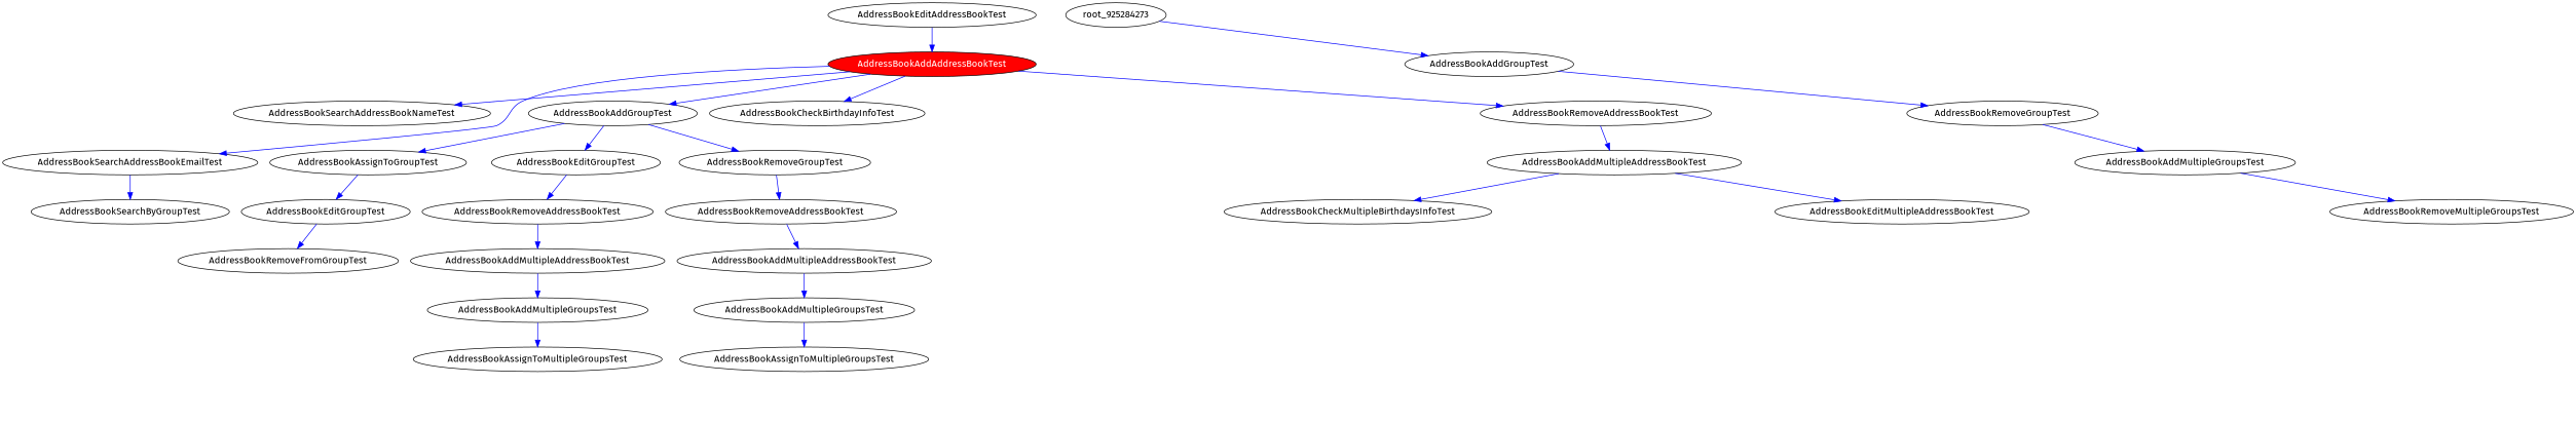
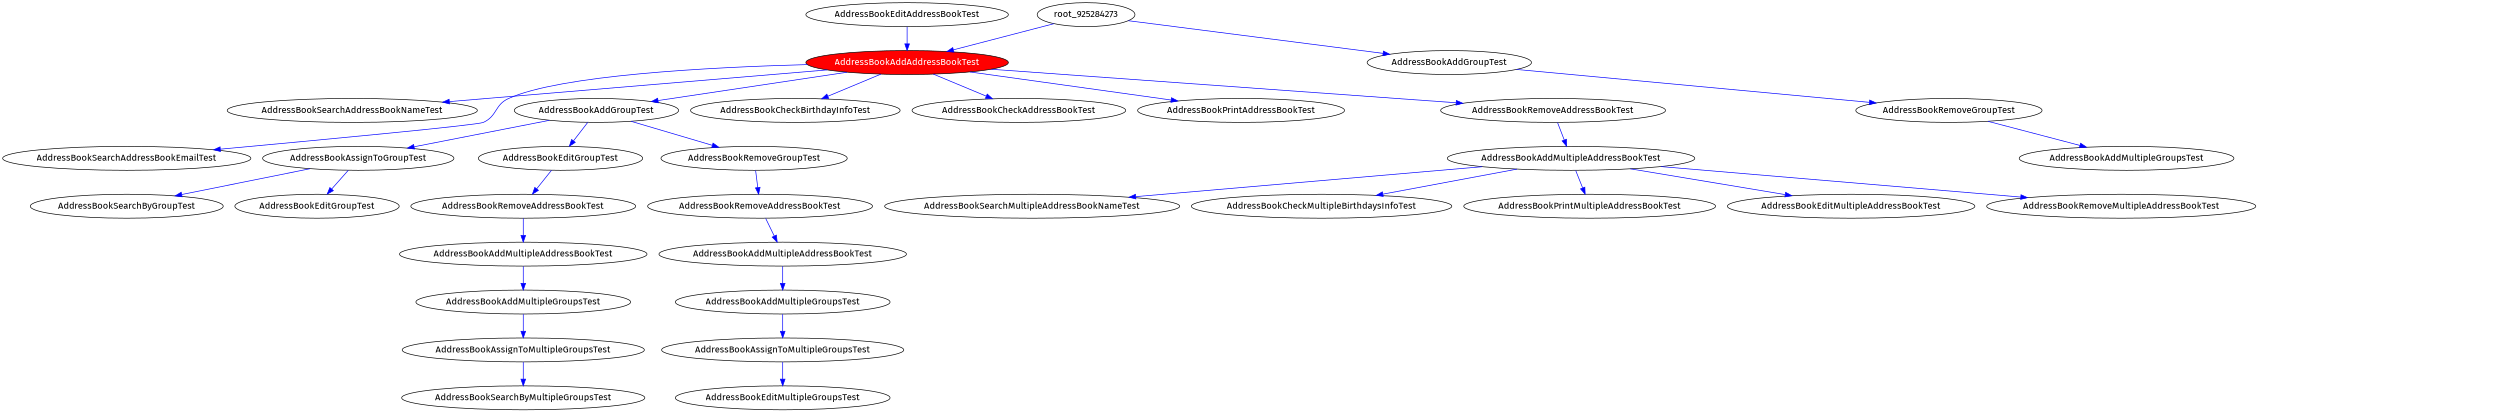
  strict digraph {
    fontname="Fira Sans"
    node [fontname="Fira Sans"]
    edge [color=blue fontname="Fira Sans"]
    n1 [color=black label=root_925284273]
    n2 [fillcolor=red fontcolor=white label=AddressBookAddAddressBookTest style=filled]
    n3 [label=AddressBookAddGroupTest]
    n4 [label=AddressBookSearchAddressBookNameTest]
    n5 [label=AddressBookSearchAddressBookEmailTest]
    n6 [label=AddressBookAddGroupTest]
    n7 [label=AddressBookCheckBirthdayInfoTest]
+   n8 [label=AddressBookCheckAddressBookTest]
+   n9 [label=AddressBookPrintAddressBookTest]
    n10 [label=AddressBookRemoveAddressBookTest]
    n11 [label=AddressBookRemoveGroupTest]
    n12 [label=AddressBookAssignToGroupTest]
    n13 [label=AddressBookEditGroupTest]
    n14 [label=AddressBookRemoveGroupTest]
    n15 [label=AddressBookEditAddressBookTest]
    n16 [label=AddressBookAddMultipleAddressBookTest]
    n17 [label=AddressBookAddMultipleGroupsTest]
    n18 [label=AddressBookSearchByGroupTest]
    n19 [label=AddressBookEditGroupTest]
    n20 [label=AddressBookRemoveAddressBookTest]
    n21 [label=AddressBookRemoveAddressBookTest]
+   n22 [label=AddressBookSearchMultipleAddressBookNameTest]
    n23 [label=AddressBookCheckMultipleBirthdaysInfoTest]
+   n24 [label=AddressBookPrintMultipleAddressBookTest]
    n25 [label=AddressBookEditMultipleAddressBookTest]
-   n27 [label=AddressBookRemoveMultipleGroupsTest]
-   n28 [label=AddressBookRemoveFromGroupTest]
+   n26 [label=AddressBookRemoveMultipleAddressBookTest]
    n29 [label=AddressBookAddMultipleAddressBookTest]
    n30 [label=AddressBookAddMultipleAddressBookTest]
    n31 [label=AddressBookAddMultipleGroupsTest]
    n32 [label=AddressBookAddMultipleGroupsTest]
    n33 [label=AddressBookAssignToMultipleGroupsTest]
    n34 [label=AddressBookAssignToMultipleGroupsTest]
+   n35 [label=AddressBookSearchByMultipleGroupsTest]
+   n36 [label=AddressBookEditMultipleGroupsTest]
+   n1 -> n2
    n1 -> n3
    n2 -> n4
    n2 -> n5
    n2 -> n6
    n2 -> n7
+   n2 -> n8
+   n2 -> n9
    n2 -> n10
    n3 -> n11
    n6 -> n12
    n6 -> n13
    n6 -> n14
    n10 -> n16
    n11 -> n17
-   n5 -> n18
+   n12 -> n18
    n12 -> n19
    n13 -> n20
    n14 -> n21
    n15 -> n2
+   n16 -> n22
    n16 -> n23
+   n16 -> n24
    n16 -> n25
-   n17 -> n27
-   n19 -> n28
+   n16 -> n26
    n20 -> n29
    n21 -> n30
    n29 -> n31
    n30 -> n32
    n31 -> n33
    n32 -> n34
+   n33 -> n35
+   n34 -> n36
  }
